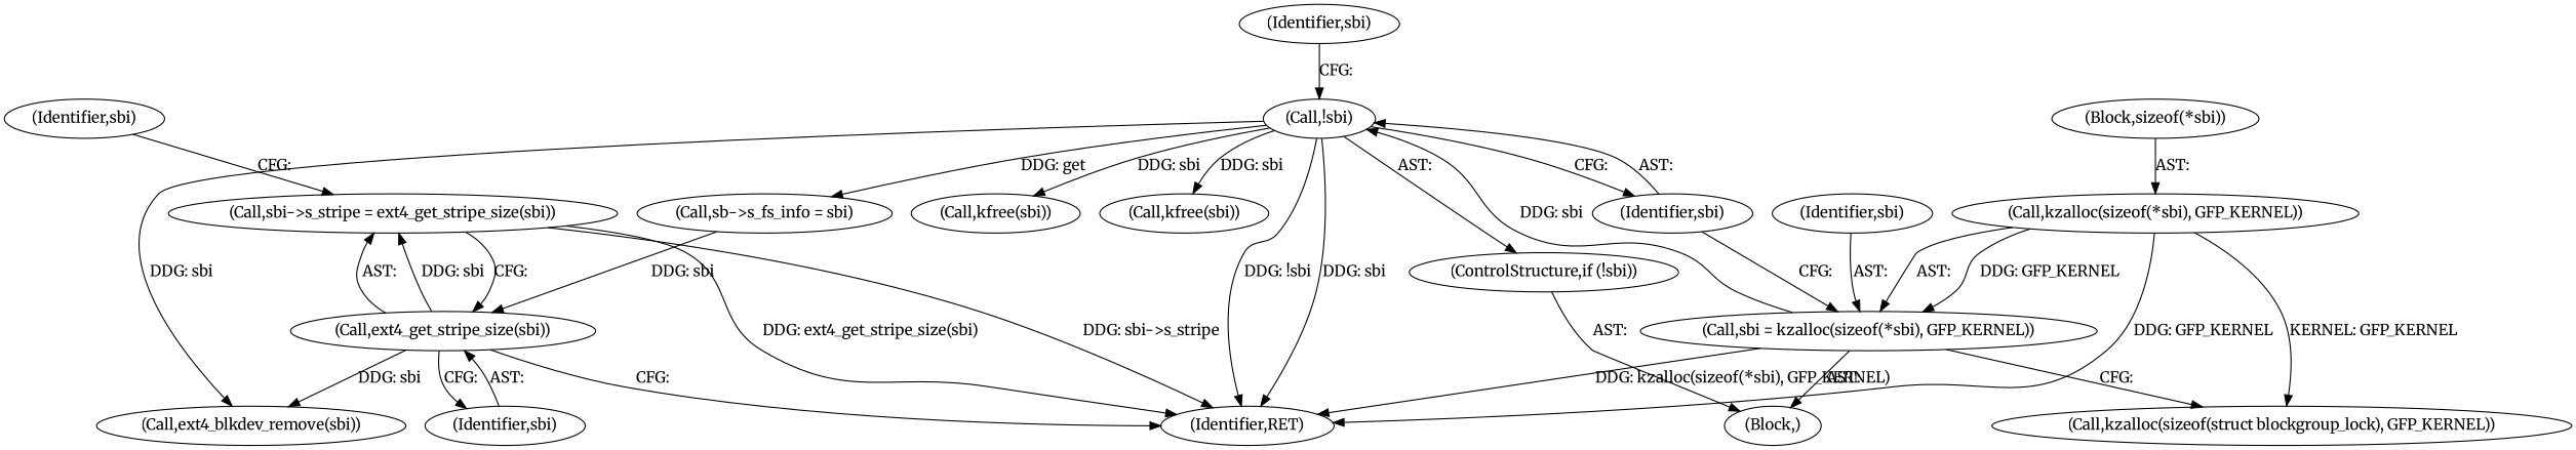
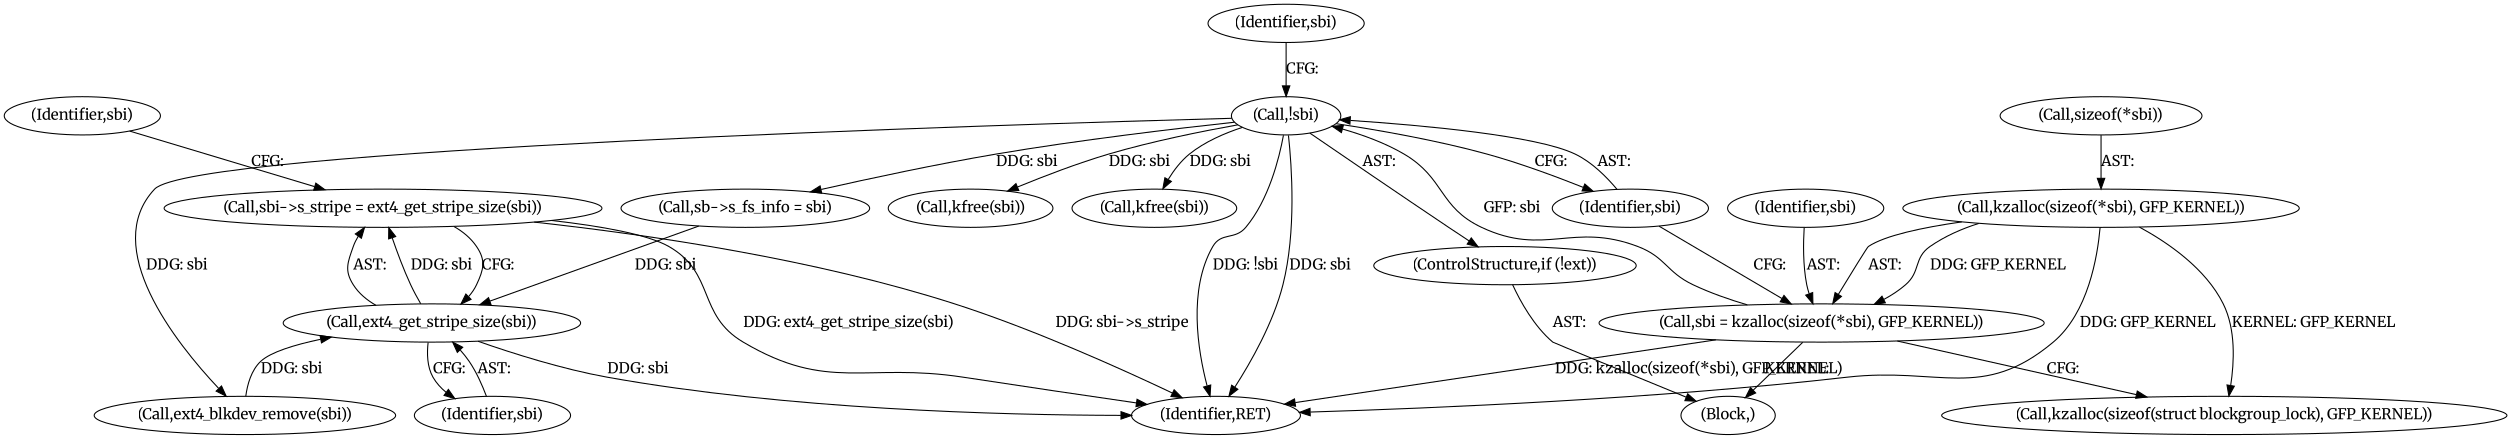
  digraph {
    fontname=Merriweather
    node [fontname=Merriweather]
    edge [fontname=Merriweather]
    n1 [label="(Call,sbi->s_stripe = ext4_get_stripe_size(sbi))"]
    n2 [label="(Call,ext4_get_stripe_size(sbi))"]
    n3 [label="(Identifier,RET)"]
    n4 [label="(Identifier,sbi)"]
    n5 [label="(Call,ext4_blkdev_remove(sbi))"]
    n6 [label="(Block,)"]
    n7 [label="(Call,!sbi)"]
    n8 [label="(Call,kfree(sbi))"]
    n9 [label="(Identifier,sbi)"]
    n10 [label="(Call,sb->s_fs_info = sbi)"]
-   n11 [label="(ControlStructure,if (!sbi))"]
+   n11 [label="(ControlStructure,if (!ext))"]
    n12 [label="(Call,kfree(sbi))"]
    n13 [label="(Call,sbi = kzalloc(sizeof(*sbi), GFP_KERNEL))"]
    n14 [label="(Call,kzalloc(sizeof(struct blockgroup_lock), GFP_KERNEL))"]
    n15 [label="(Call,kzalloc(sizeof(*sbi), GFP_KERNEL))"]
-   n16 [label="(Block,sizeof(*sbi))"]
+   n16 [label="(Call,sizeof(*sbi))"]
    n17 [label="(Identifier,sbi)"]
    n18 [label="(Identifier,sbi)"]
    n19 [label="(Identifier,sbi)"]
    n1 -> n2 [label="CFG: "]
    n1 -> n3 [label="DDG: ext4_get_stripe_size(sbi)"]
    n1 -> n3 [label="DDG: sbi->s_stripe"]
    n2 -> n1 [label="AST: "]
    n2 -> n1 [label="DDG: sbi"]
-   n2 -> n3 [label="CFG: "]
+   n2 -> n3 [label="DDG: sbi"]
    n2 -> n4 [label="CFG: "]
-   n2 -> n5 [label="DDG: sbi"]
+   n5 -> n2 [label="DDG: sbi"]
    n4 -> n2 [label="AST: "]
    n7 -> n3 [label="DDG: sbi"]
    n7 -> n3 [label="DDG: !sbi"]
    n7 -> n5 [label="DDG: sbi"]
    n7 -> n8 [label="DDG: sbi"]
    n7 -> n9 [label="CFG: "]
-   n7 -> n10 [label="DDG: get"]
+   n7 -> n10 [label="DDG: sbi"]
    n7 -> n11 [label="AST: "]
    n7 -> n12 [label="DDG: sbi"]
    n9 -> n7 [label="AST: "]
    n9 -> n13 [label="CFG: "]
    n10 -> n2 [label="DDG: sbi"]
    n11 -> n6 [label="AST: "]
    n13 -> n3 [label="DDG: kzalloc(sizeof(*sbi), GFP_KERNEL)"]
-   n13 -> n6 [label="AST: "]
-   n13 -> n7 [label="DDG: sbi"]
+   n13 -> n6 [label="KERNEL: "]
+   n13 -> n7 [label="GFP: sbi"]
    n13 -> n14 [label="CFG: "]
    n15 -> n3 [label="DDG: GFP_KERNEL"]
    n15 -> n13 [label="AST: "]
    n15 -> n13 [label="DDG: GFP_KERNEL"]
    n15 -> n14 [label="KERNEL: GFP_KERNEL"]
    n16 -> n15 [label="AST: "]
    n17 -> n7 [label="CFG: "]
    n18 -> n1 [label="CFG: "]
    n19 -> n13 [label="AST: "]
  }
